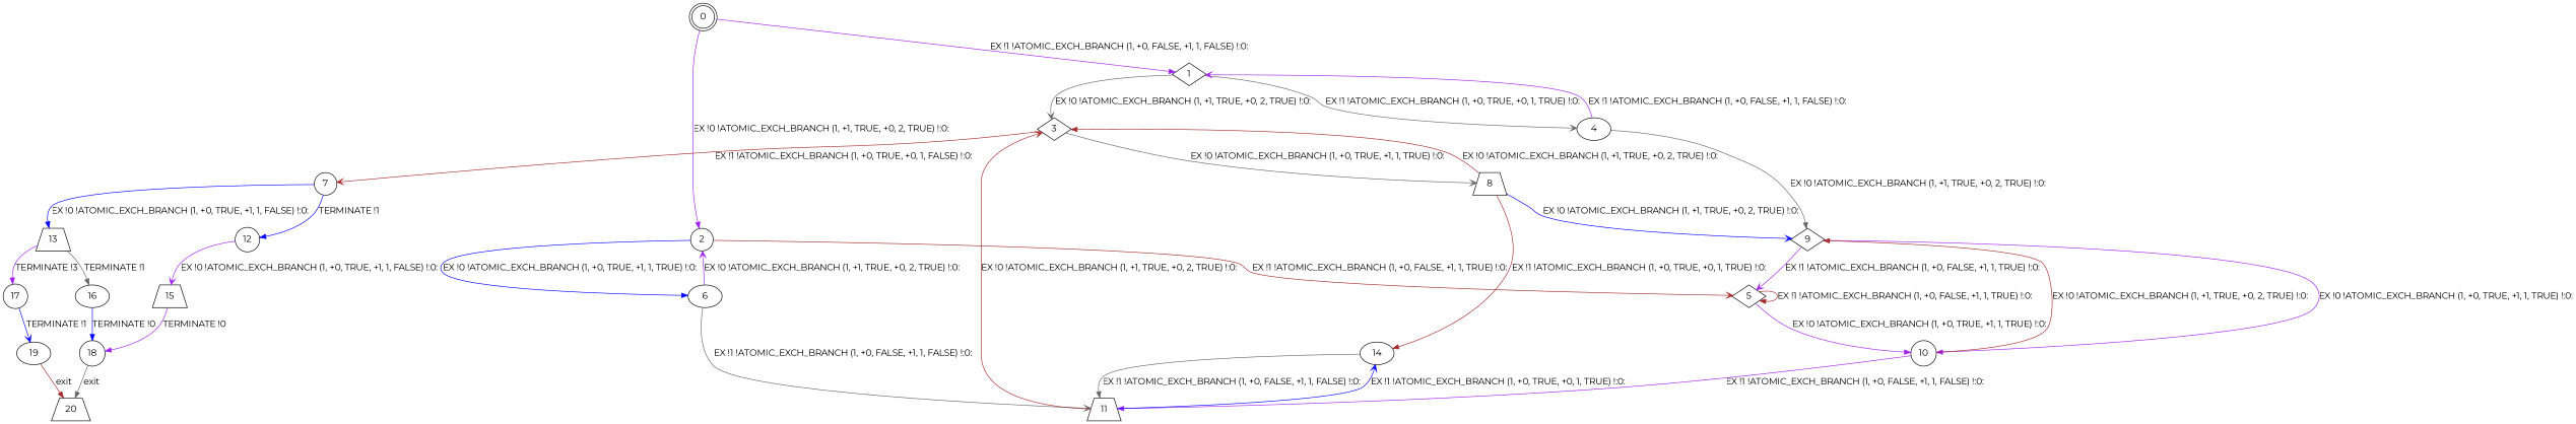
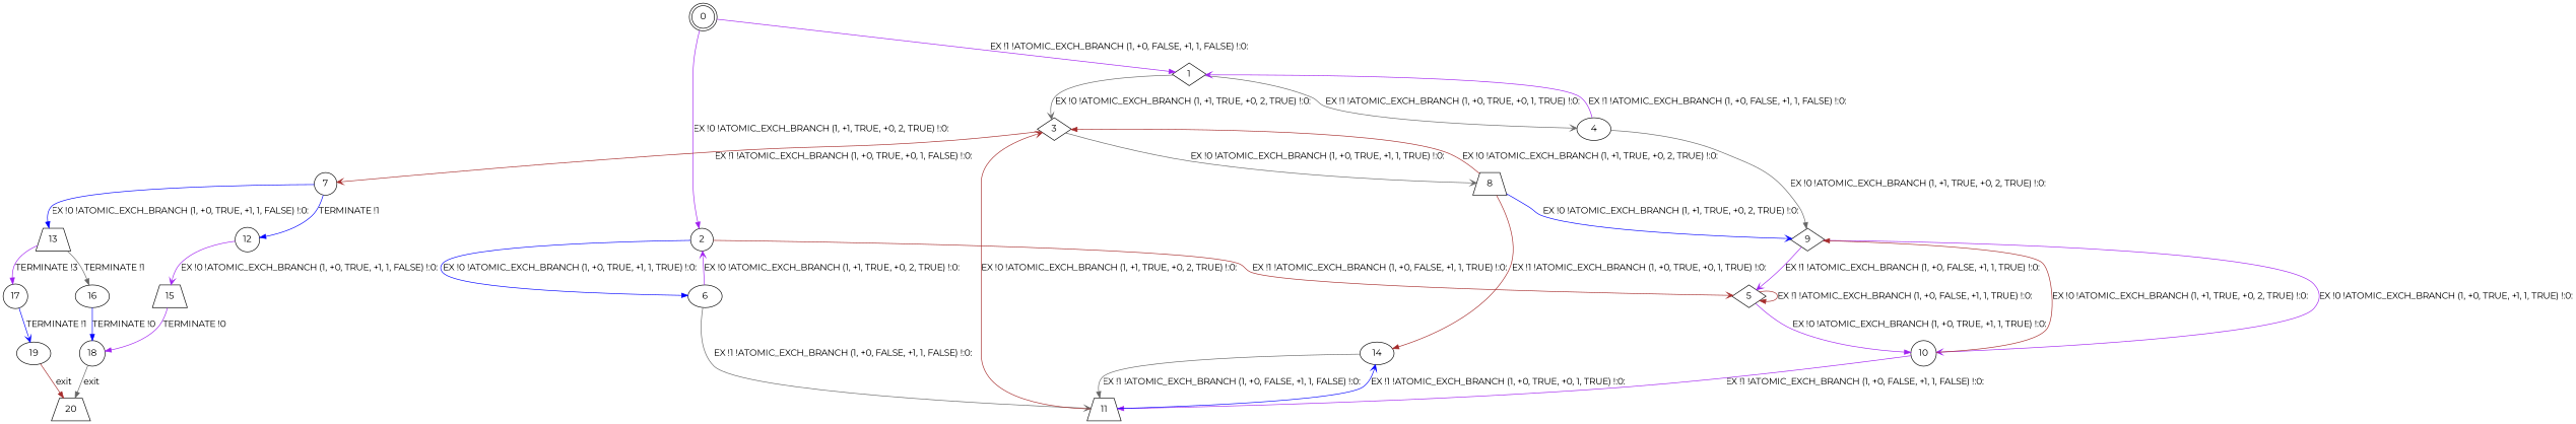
  digraph {
    fontname=Montserrat
    node [fontname=Montserrat shape=circle]
    edge [arrowhead=normal color=purple fontname=Montserrat]
    0 [peripheries=2]
    1 [shape=diamond]
    2
    3 [shape=diamond]
    4 [shape=ellipse]
    5 [shape=diamond]
    6 [shape=ellipse]
    7
    8 [shape=trapezium]
    9 [shape=diamond]
    10
    11 [shape=trapezium]
    12
    13 [shape=trapezium]
    14 [shape=ellipse]
    15 [shape=trapezium]
    16 [shape=ellipse]
    17
    18
    19 [shape=ellipse]
    20 [shape=trapezium]
    0 -> 1 [label="EX !1 !ATOMIC_EXCH_BRANCH (1, +0, FALSE, +1, 1, FALSE) !:0:"]
    0 -> 2 [label="EX !0 !ATOMIC_EXCH_BRANCH (1, +1, TRUE, +0, 2, TRUE) !:0:"]
    1 -> 3 [arrowhead=vee color=gray40 label="EX !0 !ATOMIC_EXCH_BRANCH (1, +1, TRUE, +0, 2, TRUE) !:0:"]
    1 -> 4 [arrowhead=vee color=gray40 label="EX !1 !ATOMIC_EXCH_BRANCH (1, +0, TRUE, +0, 1, TRUE) !:0:"]
    2 -> 5 [arrowhead=vee color=brown label="EX !1 !ATOMIC_EXCH_BRANCH (1, +0, FALSE, +1, 1, TRUE) !:0:"]
    2 -> 6 [color=blue label="EX !0 !ATOMIC_EXCH_BRANCH (1, +0, TRUE, +1, 1, TRUE) !:0:"]
    3 -> 7 [arrowhead=vee color=brown label="EX !1 !ATOMIC_EXCH_BRANCH (1, +0, TRUE, +0, 1, FALSE) !:0:"]
    3 -> 8 [arrowhead=vee color=gray40 label="EX !0 !ATOMIC_EXCH_BRANCH (1, +0, TRUE, +1, 1, TRUE) !:0:"]
    4 -> 1 [arrowhead=vee label="EX !1 !ATOMIC_EXCH_BRANCH (1, +0, FALSE, +1, 1, FALSE) !:0:"]
    4 -> 9 [color=gray40 label="EX !0 !ATOMIC_EXCH_BRANCH (1, +1, TRUE, +0, 2, TRUE) !:0:"]
    5 -> 5 [color=brown label="EX !1 !ATOMIC_EXCH_BRANCH (1, +0, FALSE, +1, 1, TRUE) !:0:"]
    5 -> 10 [label="EX !0 !ATOMIC_EXCH_BRANCH (1, +0, TRUE, +1, 1, TRUE) !:0:"]
    6 -> 2 [arrowhead=vee label="EX !0 !ATOMIC_EXCH_BRANCH (1, +1, TRUE, +0, 2, TRUE) !:0:"]
    6 -> 11 [arrowhead=vee color=gray40 label="EX !1 !ATOMIC_EXCH_BRANCH (1, +0, FALSE, +1, 1, FALSE) !:0:"]
    7 -> 12 [color=blue label="TERMINATE !1"]
    7 -> 13 [color=blue label="EX !0 !ATOMIC_EXCH_BRANCH (1, +0, TRUE, +1, 1, FALSE) !:0:"]
    8 -> 3 [color=brown label="EX !0 !ATOMIC_EXCH_BRANCH (1, +1, TRUE, +0, 2, TRUE) !:0:"]
    8 -> 9 [arrowhead=vee color=blue label="EX !0 !ATOMIC_EXCH_BRANCH (1, +1, TRUE, +0, 2, TRUE) !:0:"]
    8 -> 14 [color=brown label="EX !1 !ATOMIC_EXCH_BRANCH (1, +0, TRUE, +0, 1, TRUE) !:0:"]
    9 -> 5 [arrowhead=vee label="EX !1 !ATOMIC_EXCH_BRANCH (1, +0, FALSE, +1, 1, TRUE) !:0:"]
-   9 -> 10 [label="EX !0 !ATOMIC_EXCH_BRANCH (1, +0, TRUE, +1, 1, TRUE) !:0:"]
+   9 -> 10 [arrowhead=vee label="EX !0 !ATOMIC_EXCH_BRANCH (1, +0, TRUE, +1, 1, TRUE) !:0:"]
    10 -> 9 [color=brown label="EX !0 !ATOMIC_EXCH_BRANCH (1, +1, TRUE, +0, 2, TRUE) !:0:"]
    10 -> 11 [label="EX !1 !ATOMIC_EXCH_BRANCH (1, +0, FALSE, +1, 1, FALSE) !:0:"]
    11 -> 3 [arrowhead=vee color=brown label="EX !0 !ATOMIC_EXCH_BRANCH (1, +1, TRUE, +0, 2, TRUE) !:0:"]
    11 -> 14 [arrowhead=vee color=blue label="EX !1 !ATOMIC_EXCH_BRANCH (1, +0, TRUE, +0, 1, TRUE) !:0:"]
    12 -> 15 [arrowhead=vee label="EX !0 !ATOMIC_EXCH_BRANCH (1, +0, TRUE, +1, 1, FALSE) !:0:"]
    13 -> 16 [color=gray40 label="TERMINATE !1"]
    13 -> 17 [label="TERMINATE !3"]
    14 -> 11 [color=gray40 label="EX !1 !ATOMIC_EXCH_BRANCH (1, +0, FALSE, +1, 1, FALSE) !:0:"]
    15 -> 18 [label="TERMINATE !0"]
    16 -> 18 [color=blue label="TERMINATE !0"]
    17 -> 19 [arrowhead=vee color=blue label="TERMINATE !1"]
    18 -> 20 [color=gray40 label=exit]
    19 -> 20 [color=brown label=exit]
  }
